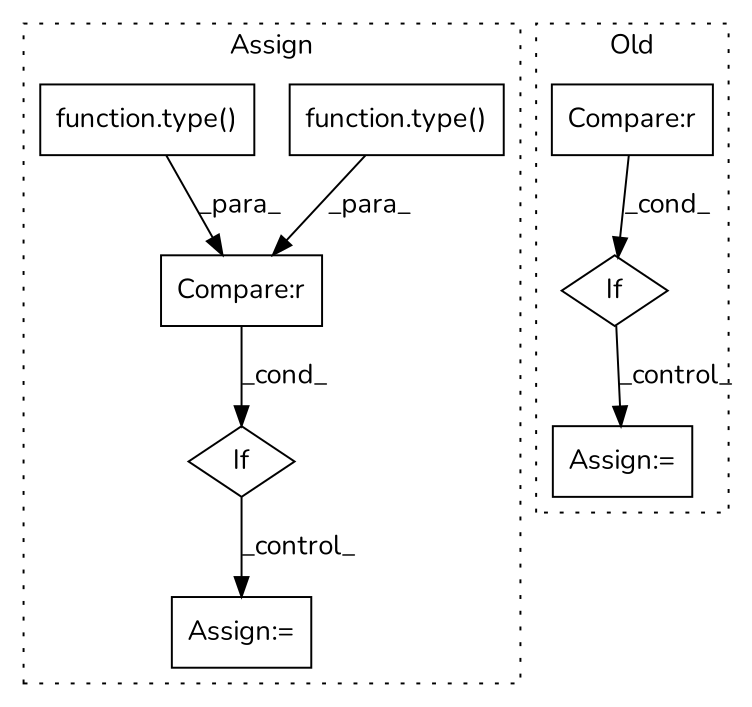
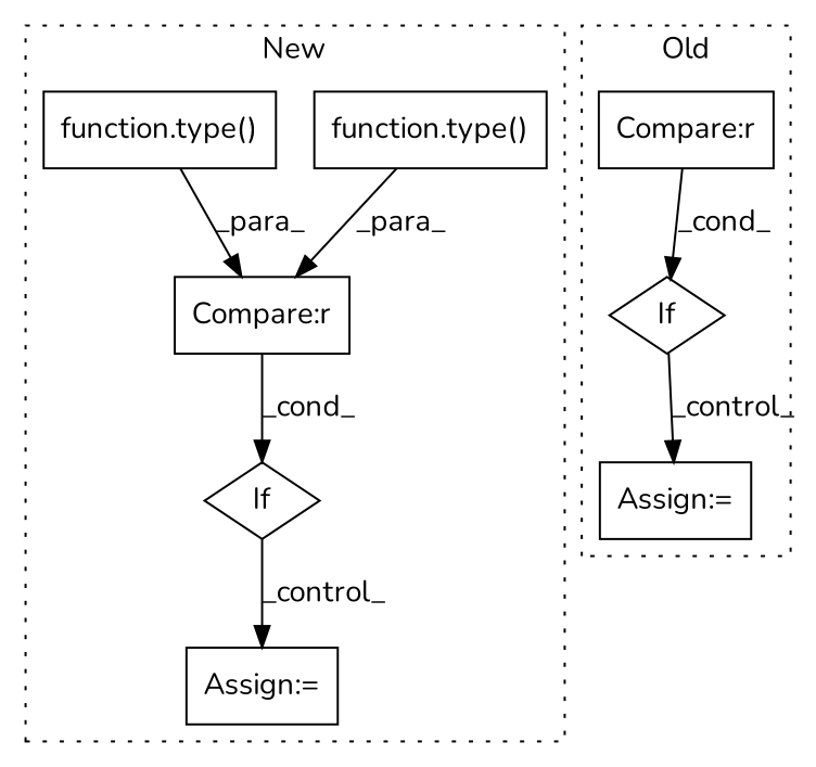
  digraph {
    fontname=Nunito
    node [a=75 l=3 shape=box fontname=Nunito]
    edge [fontname=Nunito]
    n1 [l="5,1" label="function.type()" s="1594,1608"]
    n2 [a=96 label=If s=1591 shape=diamond]
    n3 [a=40 l=29 label="Compare:r" s=1594]
    n4 [a=68 label="Assign:=" s=1646]
    n5 [l="5,1" label="function.type()" s="1613,1622"]
    n6 [a=96 label=If s=1265 shape=diamond]
    n7 [a=40 l=17 label="Compare:r" s=1268]
    n8 [a=68 label="Assign:=" s=1411]
    subgraph cluster_1 {
-     label=Assign
+     label=New
      style=dotted
      n1
      n2
      n3
      n4
      n5
    }
    subgraph cluster_2 {
      label=Old
      style=dotted
      n6
      n7
      n8
    }
    n1 -> n3 [label=_para_]
    n2 -> n4 [label=_control_]
    n3 -> n2 [label=_cond_]
    n5 -> n3 [label=_para_]
    n6 -> n8 [label=_control_]
    n7 -> n6 [label=_cond_]
  }
